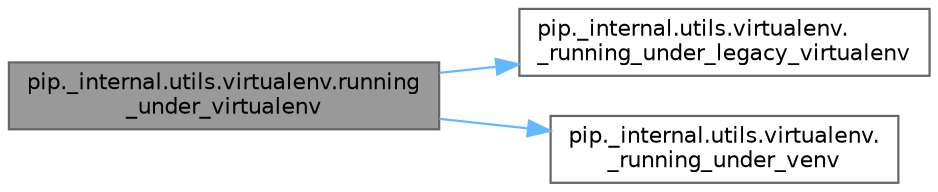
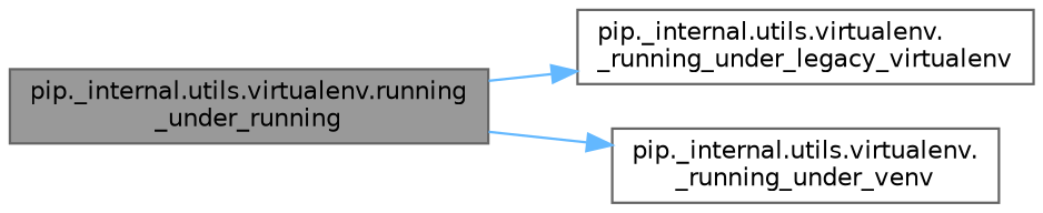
  digraph {
    rankdir=LR
    node [color=grey40 fillcolor=white fontname=Helvetica fontsize=10 shape=box style=filled]
    edge [color=steelblue1 fontname=Helvetica fontsize=10 labelfontname=Helvetica labelfontsize=10 style=solid]
-   n1 [color=gray40 fillcolor=grey60 fontcolor=black height=0.2 label="pip._internal.utils.virtualenv.running\l_under_virtualenv" width=0.4]
+   n1 [color=gray40 fillcolor=grey60 fontcolor=black height=0.2 label="pip._internal.utils.virtualenv.running\l_under_running" width=0.4]
    n2 [height=0.2 label="pip._internal.utils.virtualenv.\l_running_under_legacy_virtualenv" width=0.4]
    n3 [height=0.2 label="pip._internal.utils.virtualenv.\l_running_under_venv" width=0.4]
    n1 -> n2
    n1 -> n3
  }
